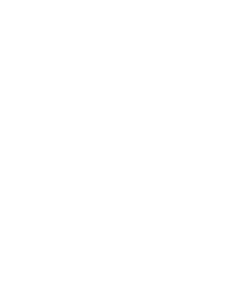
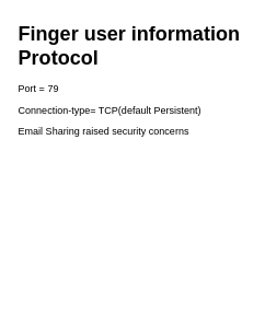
  <mxCell id="0" />
  <mxCell id="1" parent="0" />
+ <mxCell id="2" value="&lt;h1 style=&quot;margin-top: 0px;&quot;&gt;Finger user information Protocol&lt;/h1&gt;&lt;p&gt;Port = 79&lt;/p&gt;&lt;p&gt;Connection-type= TCP(default Persistent)&lt;/p&gt;&lt;p&gt;Email Sharing raised security concerns&lt;/p&gt;" style="text;html=1;whiteSpace=wrap;overflow=hidden;rounded=0;" vertex="1" parent="1"><mxGeometry x="20" y="20" width="280" height="340" as="geometry" /></mxCell>
